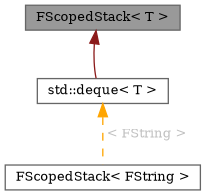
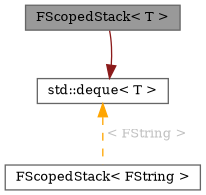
  digraph {
    fontname="DejaVu Serif"
    node [color=gray40 fillcolor=white fontname="DejaVu Serif" fontsize=10 shape=box style=filled]
    edge [dir=back fontname="DejaVu Serif" fontsize=10 labelfontname=Helvetica labelfontsize=10]
    n1 [fillcolor=grey60 fontcolor=black height=0.2 label="FScopedStack\< T \>" width=0.4]
    n2 [height=0.2 label="FScopedStack\< FString \>" width=0.4]
    n3 [height=0.2 label="std::deque\< T \>" width=0.4]
-   n1 -> n3 [color=firebrick4 style=solid]
+   n3 -> n1 [color=firebrick4 style=solid]
    n3 -> n2 [color=orange fontcolor=grey label=" \< FString \>" style=dashed]
  }
